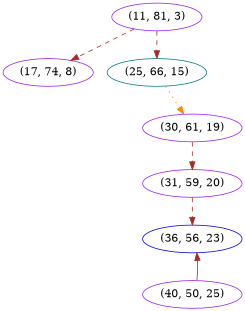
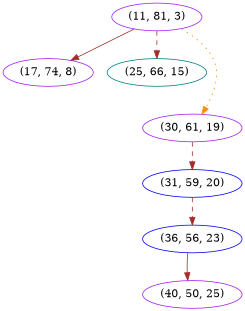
  digraph {
    node [color=purple]
    edge [color=brown style=dashed]
    "(11, 81, 3)"
    "(17, 74, 8)"
    "(25, 66, 15)" [color=teal]
    "(30, 61, 19)"
-   "(31, 59, 20)"
+   "(31, 59, 20)" [color=blue]
    n6 [color=blue label="(36, 56, 23)"]
    "(40, 50, 25)"
-   "(11, 81, 3)" -> "(17, 74, 8)"
+   "(11, 81, 3)" -> "(17, 74, 8)" [style=solid]
    "(11, 81, 3)" -> "(25, 66, 15)"
-   "(25, 66, 15)" -> "(30, 61, 19)" [color=darkorange style=dotted]
+   "(11, 81, 3)" -> "(30, 61, 19)" [color=darkorange style=dotted]
    "(30, 61, 19)" -> "(31, 59, 20)"
    "(31, 59, 20)" -> n6
-   "(40, 50, 25)" -> n6 [style=solid]
+   n6 -> "(40, 50, 25)" [style=solid]
  }
